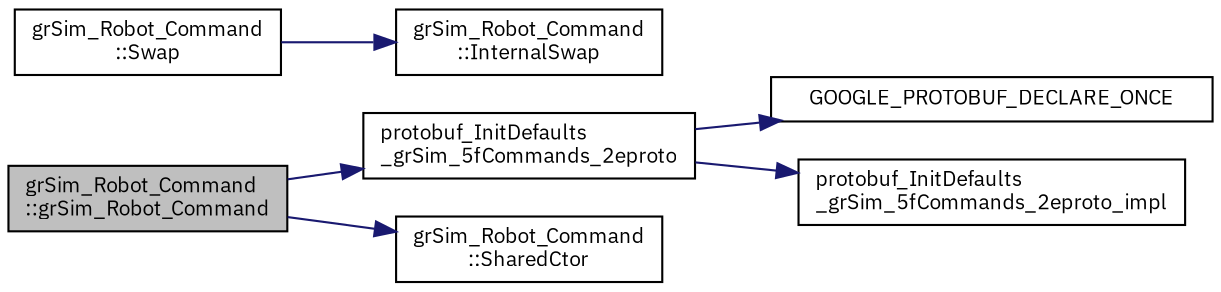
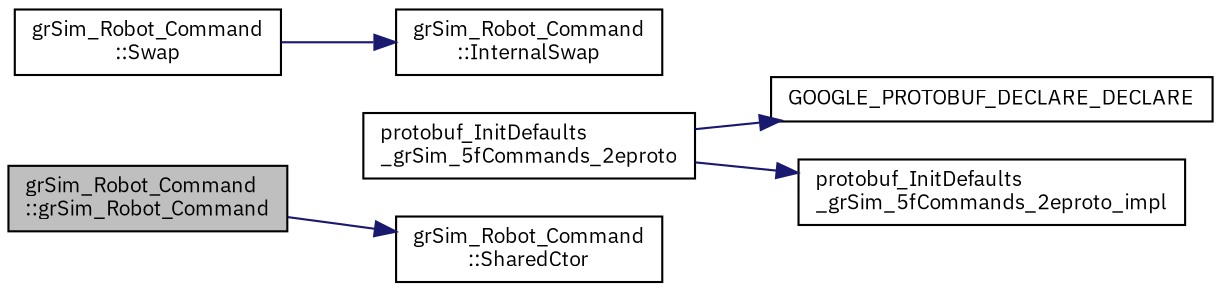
  digraph {
    fontname="IBM Plex Sans"
    rankdir=LR
    node [color=black fillcolor=white fontname="IBM Plex Sans" fontsize=10 shape=record style=filled]
    edge [color=midnightblue fontname="IBM Plex Sans" fontsize=10 labelfontname=Helvetica labelfontsize=10 style=solid]
    n1 [fillcolor=grey75 fontcolor=black height=0.2 label="grSim_Robot_Command\l::grSim_Robot_Command" width=0.4]
    n2 [height=0.2 label="protobuf_InitDefaults\l_grSim_5fCommands_2eproto" width=0.4]
    n3 [height=0.2 label="grSim_Robot_Command\l::SharedCtor" width=0.4]
-   n4 [height=0.2 label=GOOGLE_PROTOBUF_DECLARE_ONCE width=0.4]
+   n4 [height=0.2 label=GOOGLE_PROTOBUF_DECLARE_DECLARE width=0.4]
    n5 [height=0.2 label="protobuf_InitDefaults\l_grSim_5fCommands_2eproto_impl" width=0.4]
    n6 [height=0.2 label="grSim_Robot_Command\l::Swap" width=0.4]
    n7 [height=0.2 label="grSim_Robot_Command\l::InternalSwap" width=0.4]
-   n1 -> n2
    n1 -> n3
    n2 -> n4
    n2 -> n5
    n6 -> n7
  }
